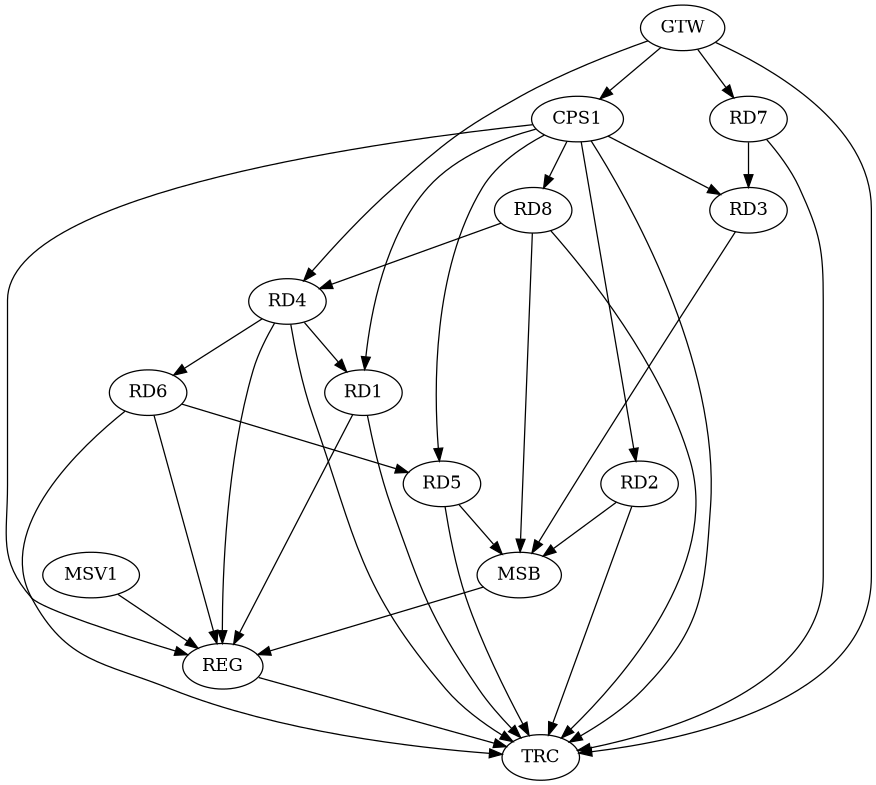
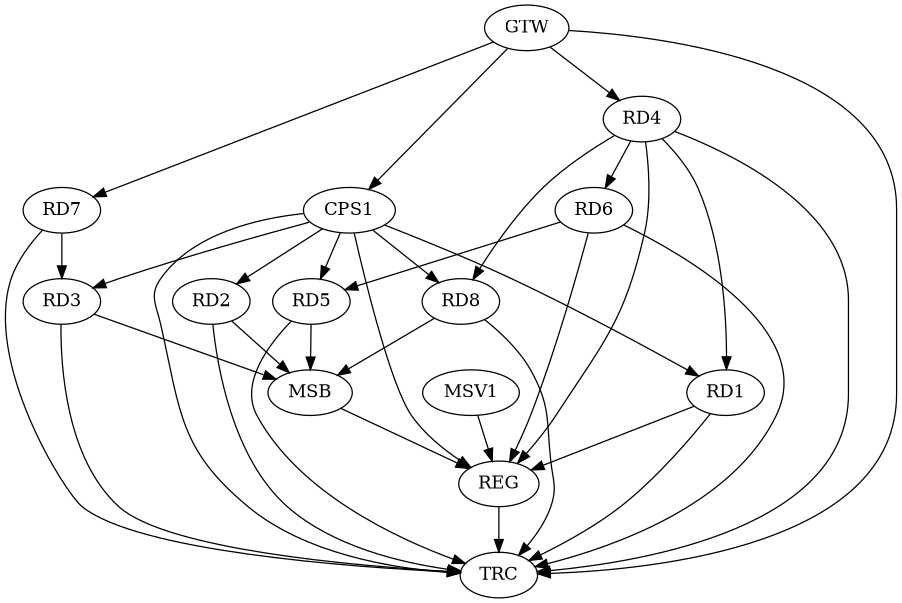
  strict digraph {
    n1 [label=RD1]
    n2 [label=REG]
    n3 [label=TRC]
    n4 [label=RD2]
    n5 [label=MSB]
    n6 [label=RD3]
    n7 [label=RD4]
    n8 [label=RD6]
    n9 [label=RD8]
    n10 [label=RD5]
    n11 [label=RD7]
    n12 [label=CPS1]
    n13 [label=GTW]
    n14 [label=MSV1]
    n1 -> n2
    n1 -> n3
    n2 -> n3
    n4 -> n3
    n4 -> n5
    n5 -> n2
+   n6 -> n3
    n6 -> n5
    n7 -> n1
    n7 -> n2
    n7 -> n3
    n7 -> n8
-   n9 -> n7
+   n7 -> n9
    n8 -> n2
    n8 -> n3
    n8 -> n10
    n9 -> n3
    n9 -> n5
    n10 -> n3
    n10 -> n5
    n11 -> n3
    n11 -> n6
    n12 -> n1
    n12 -> n2
    n12 -> n3
    n12 -> n4
    n12 -> n6
    n12 -> n9
    n12 -> n10
    n13 -> n3
    n13 -> n7
    n13 -> n11
    n13 -> n12
    n14 -> n2
  }
